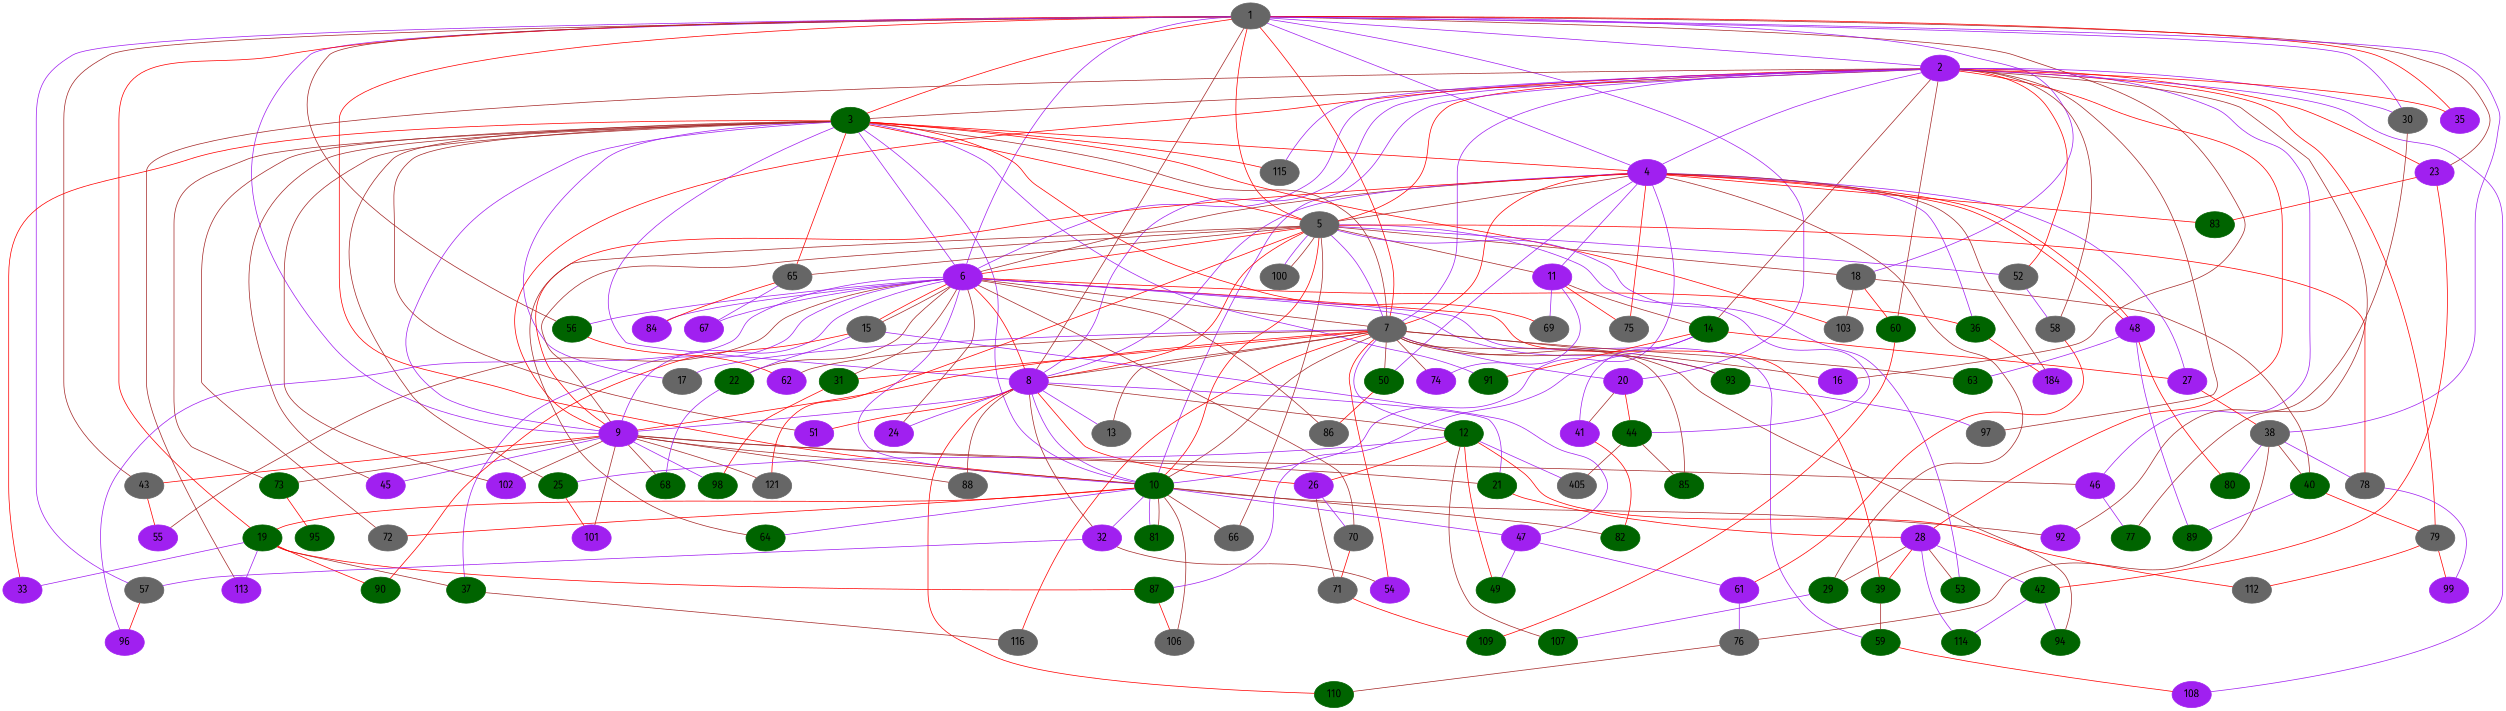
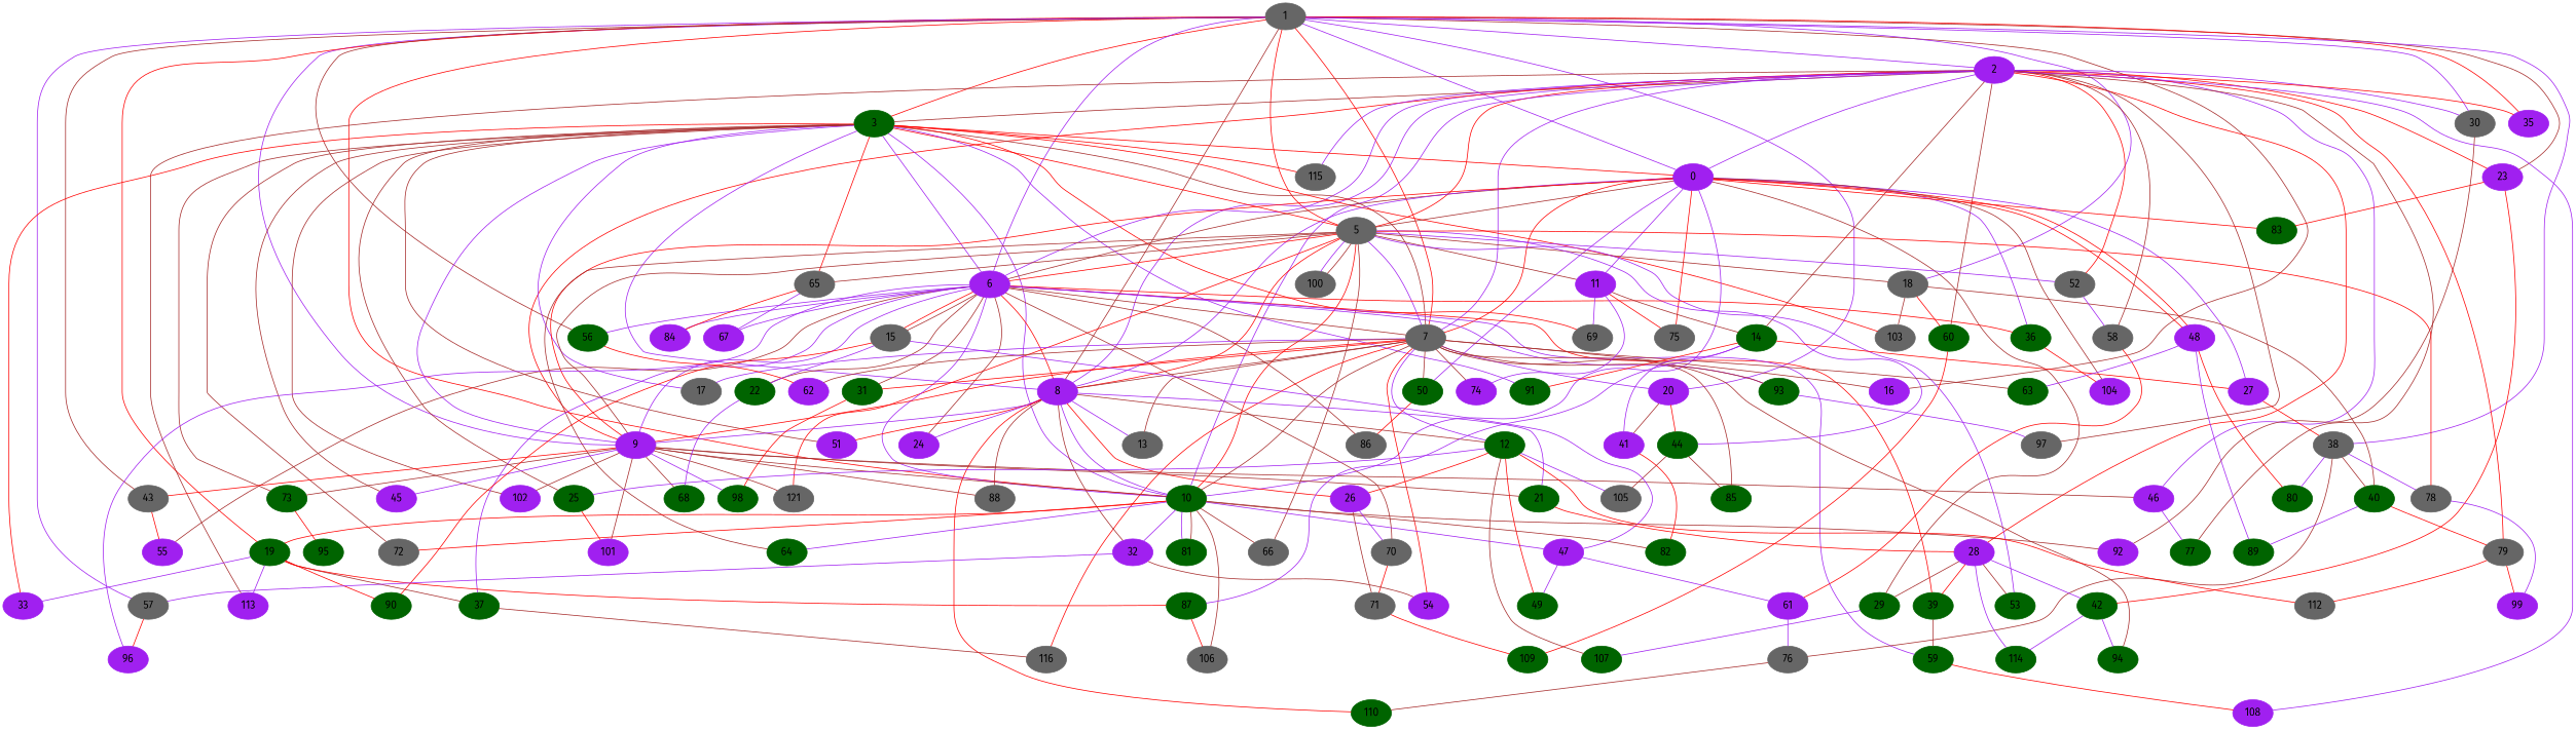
  graph {
    fontname="Fira Sans"
    node [color=darkgreen fontname="Fira Sans" style=filled]
    edge [color=purple fontname="Fira Sans"]
    1 [color=gray40]
    2 [color=purple]
    3
-   4 [color=purple]
+   4 [color=purple label=0]
    5 [color=gray40]
    6 [color=purple]
    7 [color=gray40]
    8 [color=purple]
    9 [color=purple]
    10
    16 [color=purple]
    18 [color=gray40]
    19
    20 [color=purple]
    23 [color=purple]
    30 [color=gray40]
    35 [color=purple]
    38 [color=gray40]
    43 [color=gray40]
    56
    57 [color=gray40]
    14
    28 [color=purple]
    46 [color=purple]
    52 [color=gray40]
    58 [color=gray40]
    60
    77
    79 [color=gray40]
    97 [color=gray40]
    108 [color=purple]
    113 [color=purple]
    115 [color=gray40]
    17 [color=gray40]
    25
    33 [color=purple]
    45 [color=purple]
    51 [color=purple]
    65 [color=gray40]
    69 [color=gray40]
    72 [color=gray40]
    73
    91
    102 [color=purple]
    103 [color=gray40]
    11 [color=purple]
    27 [color=purple]
    29
    36
    48 [color=purple]
    50
    75 [color=gray40]
    83
-   104 [color=purple label=184]
+   104 [color=purple]
    44
    53
    64
    66 [color=gray40]
    78 [color=gray40]
    100 [color=gray40]
    n61 [color=gray40 label=121]
    15 [color=gray40]
    22
    24 [color=purple]
    31
    37
    39
    55 [color=purple]
    59
    67 [color=purple]
    70 [color=gray40]
    84 [color=purple]
    86 [color=gray40]
    93
    96 [color=purple]
    12
    13 [color=gray40]
    54 [color=purple]
    62 [color=purple]
    63
    74 [color=purple]
    85
    94
    116 [color=gray40]
    21
    26 [color=purple]
    32 [color=purple]
    88 [color=gray40]
    110
    68
    98
    101 [color=purple]
    47 [color=purple]
    81
    82
    92 [color=purple]
    106 [color=gray40]
    40
    87
    90
    41 [color=purple]
    42
    76 [color=gray40]
    80
    114
    61 [color=purple]
    109
    112 [color=gray40]
    99 [color=purple]
    95
    107
    89
-   105 [color=gray40 label=405]
+   105 [color=gray40]
    71 [color=gray40]
    49
    1 -- 2
    1 -- 3 [color=red]
    1 -- 4
    1 -- 5 [color=red]
    1 -- 6
    1 -- 7 [color=red]
    1 -- 8 [color=brown]
    1 -- 9
    1 -- 10 [color=red]
    1 -- 16 [color=brown]
    1 -- 18
    1 -- 19 [color=red]
    1 -- 20
    1 -- 23 [color=brown]
    1 -- 30
    1 -- 35 [color=red]
    1 -- 38
    1 -- 43 [color=brown]
    1 -- 56 [color=brown]
    1 -- 57
    2 -- 3 [color=brown]
    2 -- 4
    2 -- 5 [color=red]
    2 -- 6
    2 -- 7
    2 -- 8
    2 -- 9 [color=red]
    2 -- 10
    2 -- 23 [color=red]
    2 -- 30
    2 -- 35 [color=red]
    2 -- 14 [color=brown]
    2 -- 28 [color=red]
    2 -- 46
    2 -- 52 [color=red]
    2 -- 58 [color=brown]
    2 -- 60 [color=brown]
    2 -- 77 [color=brown]
    2 -- 79 [color=red]
    2 -- 97 [color=brown]
    2 -- 108
    2 -- 113 [color=brown]
    2 -- 115
    3 -- 4 [color=red]
    3 -- 5 [color=red]
    3 -- 6
    3 -- 7 [color=brown]
    3 -- 8
    3 -- 9
    3 -- 10
    3 -- 115 [color=red]
    3 -- 17
    3 -- 25 [color=brown]
    3 -- 33 [color=red]
    3 -- 45 [color=brown]
    3 -- 51 [color=brown]
    3 -- 65 [color=red]
    3 -- 69 [color=red]
    3 -- 72 [color=brown]
    3 -- 73 [color=brown]
    3 -- 91
    3 -- 102 [color=brown]
    3 -- 103 [color=red]
    4 -- 5 [color=brown]
    4 -- 6 [color=brown]
    4 -- 7 [color=red]
    4 -- 8
    4 -- 9 [color=red]
    4 -- 10
    4 -- 11
    4 -- 27
    4 -- 29 [color=brown]
    4 -- 36
    4 -- 48 [color=red]
    4 -- 48 [color=red]
    4 -- 50
    4 -- 75 [color=red]
    4 -- 83 [color=red]
    4 -- 104 [color=brown]
    5 -- 6 [color=red]
    5 -- 7
    5 -- 8 [color=red]
    5 -- 9 [color=brown]
    5 -- 10 [color=red]
    5 -- 18 [color=brown]
    5 -- 52
    5 -- 65 [color=brown]
    5 -- 11 [color=brown]
    5 -- 44
    5 -- 53
    5 -- 64 [color=brown]
    5 -- 66 [color=brown]
    5 -- 78 [color=red]
    5 -- 100
    5 -- 100 [color=brown]
    5 -- n61 [color=red]
    6 -- 7 [color=brown]
    6 -- 8 [color=red]
    6 -- 9
    6 -- 10
    6 -- 56
    6 -- 36 [color=red]
    6 -- 15 [color=red]
    6 -- 15 [color=brown]
    6 -- 22 [color=brown]
    6 -- 24 [color=brown]
    6 -- 31 [color=brown]
    6 -- 37
    6 -- 39 [color=red]
    6 -- 55 [color=brown]
    6 -- 59
    6 -- 67
    6 -- 70 [color=brown]
    6 -- 84
    6 -- 86 [color=brown]
    6 -- 93
    6 -- 96
    7 -- 8 [color=brown]
    7 -- 9 [color=red]
    7 -- 10 [color=brown]
    7 -- 16 [color=brown]
    7 -- 20
    7 -- 17
    7 -- 50 [color=brown]
    7 -- 31 [color=red]
    7 -- 93 [color=brown]
    7 -- 12
    7 -- 13 [color=brown]
    7 -- 54 [color=red]
    7 -- 62 [color=brown]
    7 -- 63 [color=brown]
    7 -- 74 [color=brown]
    7 -- 85 [color=brown]
    7 -- 94 [color=brown]
    7 -- 116 [color=red]
    8 -- 9
    8 -- 10
    8 -- 51 [color=red]
    8 -- 24
    8 -- 12 [color=brown]
    8 -- 13
    8 -- 21
    8 -- 26 [color=red]
    8 -- 32 [color=brown]
    8 -- 88 [color=brown]
    8 -- 110 [color=red]
    9 -- 10 [color=brown]
    9 -- 43 [color=red]
    9 -- 46 [color=brown]
    9 -- 45
    9 -- 73 [color=brown]
    9 -- 102 [color=brown]
    9 -- n61 [color=brown]
    9 -- 21 [color=brown]
    9 -- 88 [color=brown]
    9 -- 68 [color=brown]
    9 -- 98
    9 -- 101 [color=brown]
    10 -- 19 [color=red]
    10 -- 72 [color=red]
    10 -- 64
    10 -- 66 [color=brown]
    10 -- 32
    10 -- 47
    10 -- 81
    10 -- 81 [color=brown]
    10 -- 82 [color=brown]
    10 -- 92 [color=brown]
    10 -- 106 [color=brown]
    18 -- 60 [color=red]
    18 -- 103 [color=brown]
    18 -- 40 [color=brown]
    19 -- 113
    19 -- 33
    19 -- 37 [color=brown]
    19 -- 87 [color=red]
    19 -- 90 [color=red]
    20 -- 44 [color=red]
    20 -- 41 [color=brown]
    23 -- 83 [color=red]
    23 -- 42 [color=red]
    30 -- 92 [color=brown]
    38 -- 78
    38 -- 40 [color=brown]
    38 -- 76 [color=brown]
    38 -- 80
    43 -- 55 [color=red]
    56 -- 62 [color=red]
    57 -- 96 [color=red]
    14 -- 91 [color=red]
    14 -- 27 [color=red]
    14 -- 87
    14 -- 41
    28 -- 29 [color=brown]
    28 -- 53 [color=brown]
    28 -- 39 [color=red]
    28 -- 42
    28 -- 114
    46 -- 77
    52 -- 58
    58 -- 61 [color=red]
    60 -- 109 [color=red]
    79 -- 112 [color=red]
    79 -- 99 [color=red]
    25 -- 101 [color=red]
    65 -- 67
    65 -- 84 [color=red]
    73 -- 95 [color=red]
    11 -- 14 [color=brown]
    11 -- 69
    11 -- 75 [color=red]
    11 -- 74
    27 -- 38 [color=red]
    29 -- 107
    36 -- 104 [color=red]
    48 -- 63
    48 -- 80 [color=red]
    48 -- 89
    50 -- 86 [color=red]
    44 -- 85 [color=brown]
    44 -- 105 [color=brown]
    78 -- 99
    15 -- 22
    15 -- 47
    15 -- 90 [color=red]
    22 -- 68
    31 -- 98 [color=red]
    37 -- 116 [color=brown]
    39 -- 59 [color=brown]
    59 -- 108 [color=red]
    70 -- 71 [color=red]
    93 -- 97
    12 -- 25
    12 -- 26 [color=red]
    12 -- 112 [color=red]
    12 -- 107 [color=brown]
    12 -- 105
    12 -- 49 [color=red]
    21 -- 28 [color=red]
    26 -- 70
    26 -- 71 [color=brown]
    32 -- 57
    32 -- 54 [color=brown]
    47 -- 61
    47 -- 49
    40 -- 79 [color=red]
    40 -- 89
    87 -- 106 [color=red]
    41 -- 82 [color=red]
    42 -- 94
    42 -- 114
    76 -- 110 [color=brown]
    61 -- 76
    71 -- 109 [color=red]
  }
